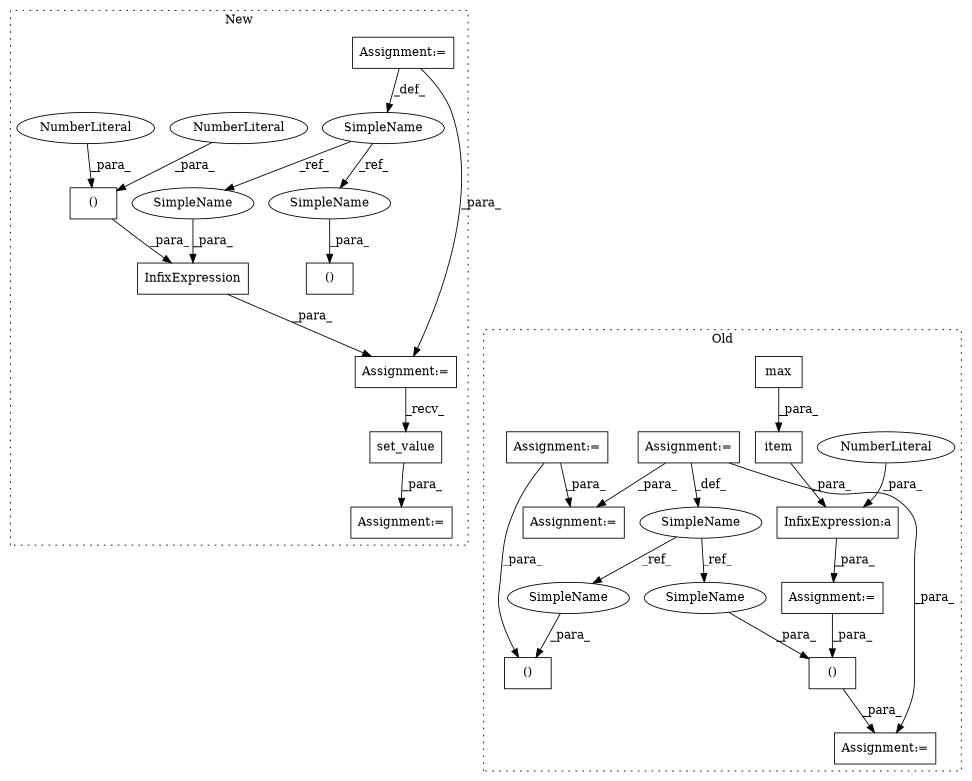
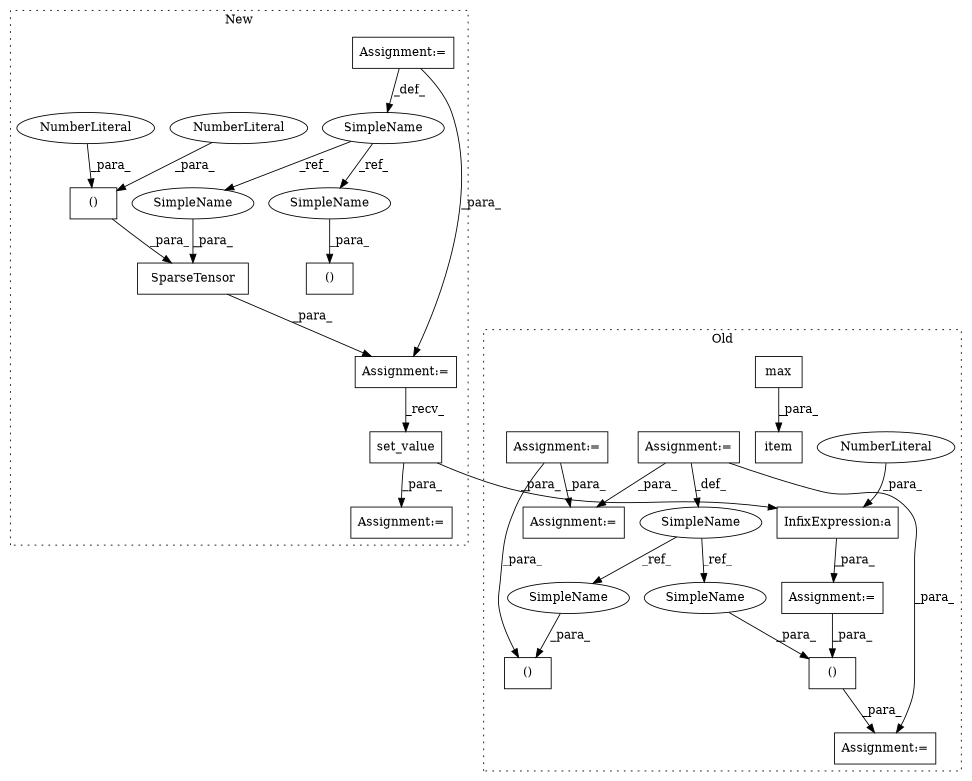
  digraph {
    node [a=7 l=1 s=273 shape=box]
    n1 [a=32 l=6 label=item s=522]
    n2 [a=27 l=3 label="InfixExpression:a" s=528]
    n3 [a=106 l=33 label="()" s=558]
    n4 [a=34 label=NumberLiteral s=531 shape=ellipse]
    n5 [a=32 l=5 label=max s=516]
    n6 [a=42 l=11 label=SimpleName shape=ellipse]
    n7 [a=106 l=36 label="()" s=308]
    n8 [label="Assignment:=" s=503]
    n9 [l=11 label="Assignment:="]
    n10 [l=12 label="Assignment:=" s=232]
    n11 [label="Assignment:=" s=1084]
    n12 [label="Assignment:=" s=1133]
    n13 [a=42 l=11 label=SimpleName s=580 shape=ellipse]
    n14 [a=42 l=11 label=SimpleName s=308 shape=ellipse]
-   n15 [a=32 l="13,2" label=InfixExpression s="502,549"]
+   n15 [a=32 l="13,2" label=SparseTensor s="502,549"]
    n16 [a=42 l=3 label=SimpleName s=300 shape=ellipse]
    n17 [a=106 l=19 label="()" s=425]
    n18 [label="Assignment:=" s=501]
    n19 [a=106 l=15 label="()" s=534]
    n20 [a=34 label=NumberLiteral s=548 shape=ellipse]
    n21 [a=34 label=NumberLiteral s=534 shape=ellipse]
    n22 [l=3 label="Assignment:=" s=300]
    n23 [a=32 l="10,1" label=set_value s="567,581"]
    n24 [label="Assignment:=" s=561]
    n25 [a=42 l=3 label=SimpleName s=425 shape=ellipse]
    n26 [a=42 l=3 label=SimpleName s=515 shape=ellipse]
    subgraph cluster_1 {
      label=Old
      style=dotted
      n1
      n2
      n3
      n4
      n5
      n6
      n7
      n8
      n9
      n10
      n11
      n12
      n13
      n14
    }
    subgraph cluster_2 {
      label=New
      style=dotted
      n15
      n16
      n17
      n18
      n19
      n20
      n21
      n22
      n23
      n24
      n25
      n26
    }
-   n1 -> n2 [label=_para_]
+   n23 -> n2 [label=_para_]
    n2 -> n8 [label=_para_]
    n3 -> n12 [label=_para_]
    n4 -> n2 [label=_para_]
    n5 -> n1 [label=_para_]
    n6 -> n13 [label=_ref_]
    n6 -> n14 [label=_ref_]
    n8 -> n3 [label=_para_]
    n9 -> n6 [label=_def_]
    n9 -> n11 [label=_para_]
    n9 -> n12 [label=_para_]
    n10 -> n7 [label=_para_]
    n10 -> n11 [label=_para_]
    n13 -> n3 [label=_para_]
    n14 -> n7 [label=_para_]
    n15 -> n18 [label=_para_]
    n16 -> n25 [label=_ref_]
    n16 -> n26 [label=_ref_]
    n18 -> n23 [label=_recv_]
    n19 -> n15 [label=_para_]
    n20 -> n19 [label=_para_]
    n21 -> n19 [label=_para_]
    n22 -> n16 [label=_def_]
    n22 -> n18 [label=_para_]
    n23 -> n24 [label=_para_]
    n25 -> n17 [label=_para_]
    n26 -> n15 [label=_para_]
  }
